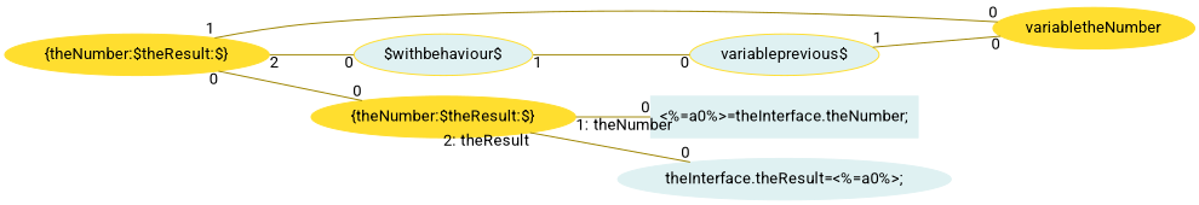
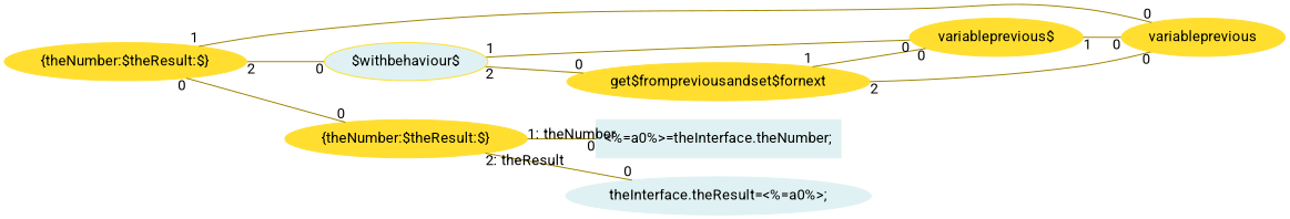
  digraph {
    fontname=Roboto
    rankdir=LR
    node [color="#ffde2f" fontname=Roboto shape=ellipse style=filled]
    edge [arrowHead=none arrowsize=1 color="#9d8400" dir=none fontname=Roboto headlabel=0 taillabel=1]
-   n1 [label=variabletheNumber]
-   n2 [label="variableprevious$" fillcolor="#dff1f2"]
+   n1 [label=variableprevious]
+   n2 [label="variableprevious$"]
+   n3 [label="get$frompreviousandset$fornext"]
    n4 [fillcolor="#dff1f2" label="$withbehaviour$"]
    n5 [label="{theNumber:$theResult:$}"]
    n6 [label="{theNumber:$theResult:$}"]
    n7 [color="#dff1f2" label="<%=a0%>=theInterface.theNumber;\n" shape=box]
    n8 [color="#dff1f2" label="theInterface.theResult=<%=a0%>;\n"]
    n2 -> n1
+   n3 -> n1 [taillabel=2]
+   n3 -> n2
    n4 -> n2
+   n4 -> n3 [taillabel=2]
    n5 -> n1
    n5 -> n4 [taillabel=2]
    n5 -> n6 [taillabel=0]
    n6 -> n7 [taillabel="1: theNumber"]
    n6 -> n8 [taillabel="2: theResult"]
  }
